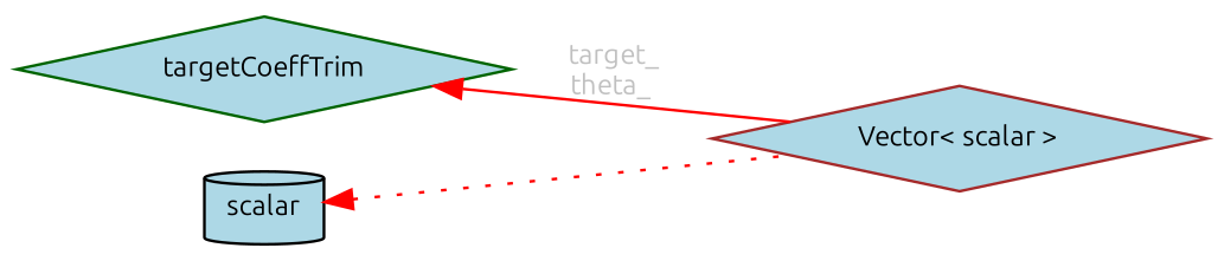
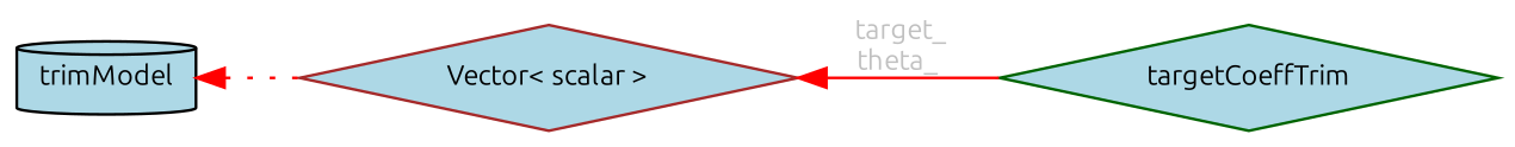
  digraph {
    fontname=Ubuntu
    rankdir=LR
    node [fillcolor=lightblue fontname=Ubuntu fontsize=10 shape=diamond style=filled]
    edge [color=red dir=back fontname=Ubuntu fontsize=10 labelfontname=Helvetica labelfontsize=10]
    n1 [color=darkgreen fontcolor=black height=0.2 label=targetCoeffTrim width=0.4]
-   n2 [color=black height=0.2 label=scalar shape=cylinder width=0.4]
+   n2 [color=black height=0.2 label=trimModel shape=cylinder width=0.4]
    n3 [color=brown height=0.2 label="Vector\< scalar \>" width=0.4]
    n2 -> n3 [style=dotted]
-   n1 -> n3 [fontcolor=grey label=" target_\ntheta_" style=solid]
+   n3 -> n1 [fontcolor=grey label=" target_\ntheta_" style=solid]
  }
